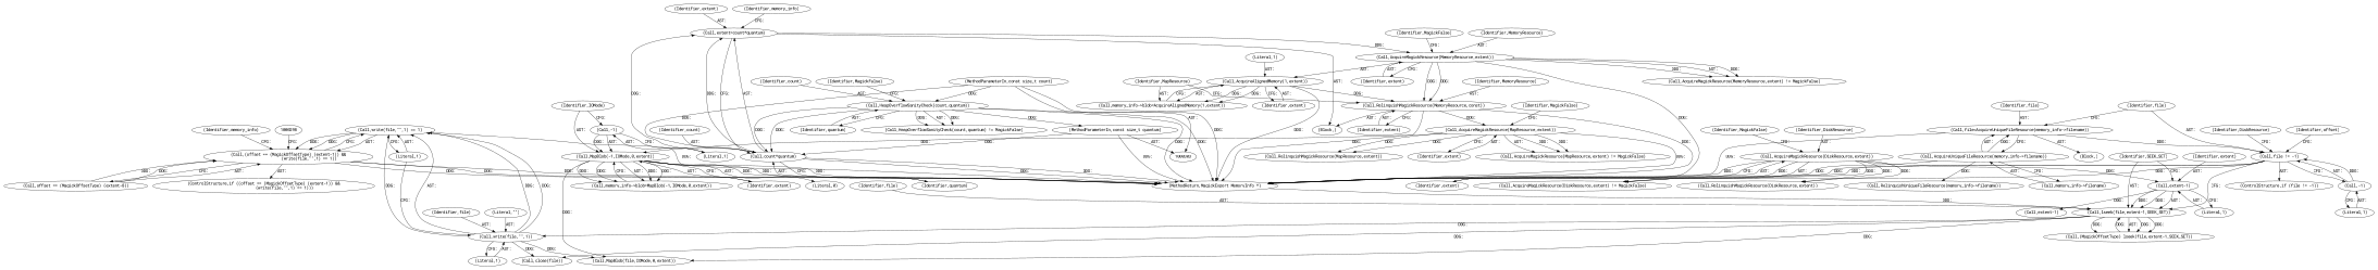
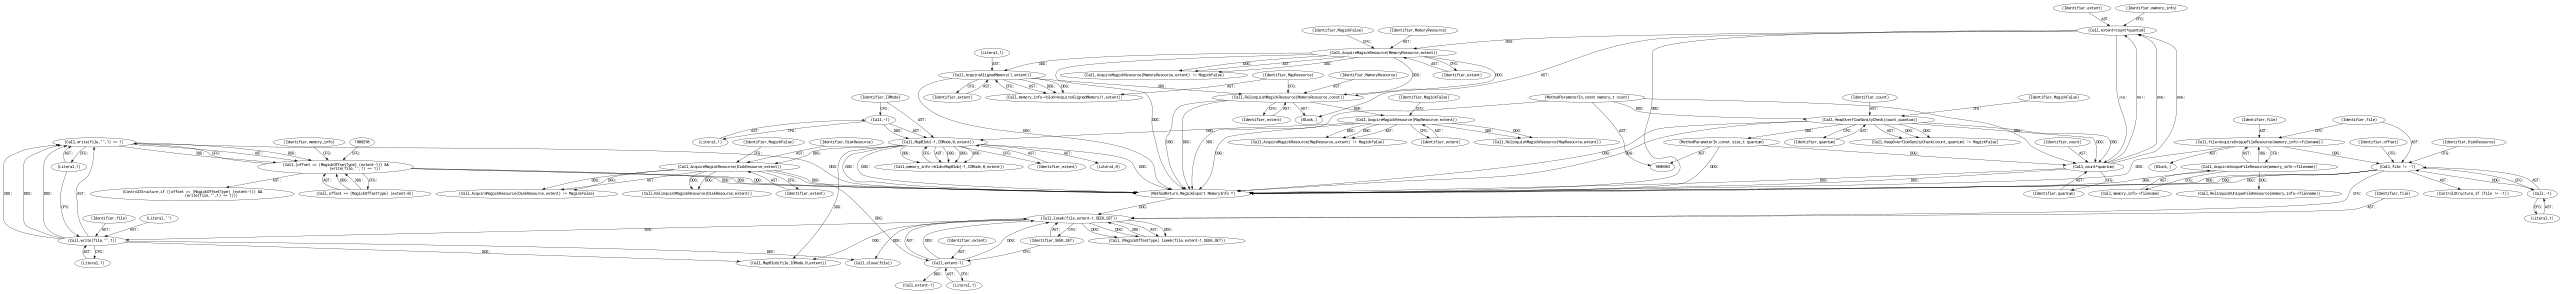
  digraph {
    fontname="Roboto Mono"
    node [fontname="Roboto Mono"]
    edge [fontname="Roboto Mono"]
    n1 [label="(Call,write(file,\"\",1) == 1)"]
    n2 [label="(Call,(offset == (MagickOffsetType) (extent-1)) &&\n                  (write(file,\"\",1) == 1))"]
    n3 [label="(Literal,1)"]
    n4 [label="(MethodReturn,MagickExport MemoryInfo *)"]
    n5 [label="(ControlStructure,if ((offset == (MagickOffsetType) (extent-1)) &&\n                  (write(file,\"\",1) == 1)))"]
    n6 [label="(Call,offset == (MagickOffsetType) (extent-8))"]
    n7 [label="(Call,write(file,\"\",1))"]
    n8 [label="(Call,lseek(file,extent-1,SEEK_SET))"]
    n9 [label="(Literal,1)"]
    n10 [label="(Call,MapBlob(file,IOMode,0,extent))"]
    n11 [label="(Call,close(file))"]
    n12 [label="(Identifier,SEEK_SET)"]
    n13 [label="(Call,(MagickOffsetType) lseek(file,extent-1,SEEK_SET))"]
    n14 [label="(Call,extent-1)"]
    n15 [label="(Call,file != -1)"]
    n16 [label="(Call,-1)"]
    n17 [label="(ControlStructure,if (file != -1))"]
    n18 [label="(Literal,1)"]
    n19 [label="(Call,file=AcquireUniqueFileResource(memory_info->filename))"]
    n20 [label="(Call,AcquireUniqueFileResource(memory_info->filename))"]
    n21 [label="(Block,)"]
    n22 [label="(Call,RelinquishUniqueFileResource(memory_info->filename))"]
    n23 [label="(Call,memory_info->filename)"]
    n24 [label="(Call,extent-1)"]
    n25 [label="(Literal,1)"]
    n26 [label="(Call,AcquireMagickResource(DiskResource,extent))"]
    n27 [label="(Call,AcquireMagickResource(DiskResource,extent) != MagickFalse)"]
    n28 [label="(Call,RelinquishMagickResource(DiskResource,extent))"]
    n29 [label="(Identifier,extent)"]
    n30 [label="(Call,MapBlob(-1,IOMode,0,extent))"]
    n31 [label="(Call,memory_info->blob=MapBlob(-1,IOMode,0,extent))"]
    n32 [label="(Identifier,extent)"]
    n33 [label="(Literal,0)"]
    n34 [label="(Call,-1)"]
    n35 [label="(Literal,1)"]
    n36 [label="(Call,AcquireMagickResource(MapResource,extent))"]
    n37 [label="(Call,AcquireMagickResource(MapResource,extent) != MagickFalse)"]
    n38 [label="(Identifier,extent)"]
    n39 [label="(Call,RelinquishMagickResource(MapResource,extent))"]
    n40 [label="(Call,RelinquishMagickResource(MemoryResource,const))"]
    n41 [label="(Block,)"]
    n42 [label="(Identifier,extent)"]
    n43 [label="(Call,AcquireMagickResource(MemoryResource,extent))"]
    n44 [label="(Call,AcquireAlignedMemory(1,extent))"]
    n45 [label="(Identifier,extent)"]
    n46 [label="(Call,AcquireMagickResource(MemoryResource,extent) != MagickFalse)"]
    n47 [label="(Identifier,extent)"]
    n48 [label="(Call,memory_info->blob=AcquireAlignedMemory(1,extent))"]
    n49 [label="(Call,extent=count*quantum)"]
    n50 [label="(Call,count*quantum)"]
    n51 [label="(Identifier,quantum)"]
    n52 [label="(Call,HeapOverflowSanityCheck(count,quantum))"]
    n53 [label="(Identifier,quantum)"]
    n54 [label="(Call,HeapOverflowSanityCheck(count,quantum) != MagickFalse)"]
    n55 [label="(MethodParameterIn,const size_t quantum)"]
-   n56 [label="(MethodParameterIn,const size_t count)"]
+   n56 [label="(MethodParameterIn,const memory_t count)"]
    n57 [label=1000303]
    n58 [label="(Identifier,DiskResource)"]
    n59 [label="(Identifier,count)"]
    n60 [label="(Identifier,file)"]
    n61 [label="(Identifier,extent)"]
    n62 [label="(Identifier,file)"]
    n63 [label="(Identifier,MagickFalse)"]
    n64 [label="(Identifier,offset)"]
    n65 [label="(Literal,\"\")"]
    n66 [label="(Literal,1)"]
    n67 [label="(Identifier,IOMode)"]
    n68 [label="(Identifier,DiskResource)"]
    n69 [label="(Identifier,extent)"]
    n70 [label="(Identifier,MagickFalse)"]
    n71 [label="(Identifier,MagickFalse)"]
    n72 [label="(Identifier,memory_info)"]
    n73 [label="(Identifier,MemoryResource)"]
    n74 [label="(Identifier,MemoryResource)"]
    n75 [label="(Identifier,count)"]
    n76 [label="(Identifier,file)"]
    n77 [label="(Identifier,MagickFalse)"]
    n78 [label="(Identifier,MapResource)"]
    n79 [label="(Identifier,memory_info)"]
    n80 [label="(Identifier,file)"]
    1000298
    n1 -> n2 [label="AST: "]
    n1 -> n2 [label="DDG: "]
    n1 -> n2 [label="DDG: "]
    n1 -> n3 [label="CFG: "]
    n1 -> n4 [label="DDG: "]
    n2 -> n1 [label="CFG: "]
    n2 -> n4 [label="DDG: "]
    n2 -> n4 [label="DDG: "]
    n2 -> n4 [label="DDG: "]
    n2 -> n5 [label="AST: "]
    n2 -> n6 [label="CFG: "]
    n3 -> n1 [label="AST: "]
    n3 -> n7 [label="CFG: "]
    n4 -> n8 [label="DDG: "]
    n6 -> n2 [label="AST: "]
    n6 -> n2 [label="DDG: "]
    n6 -> n2 [label="DDG: "]
    n7 -> n1 [label="AST: "]
    n7 -> n1 [label="DDG: "]
    n7 -> n1 [label="DDG: "]
    n7 -> n1 [label="DDG: "]
    n7 -> n9 [label="CFG: "]
    n7 -> n10 [label="DDG: "]
    n7 -> n11 [label="DDG: "]
    n8 -> n7 [label="DDG: "]
    n8 -> n10 [label="DDG: "]
    n8 -> n11 [label="DDG: "]
+   n8 -> n12 [label="CFG: "]
    n8 -> n13 [label="AST: "]
    n8 -> n13 [label="DDG: "]
    n8 -> n13 [label="DDG: "]
    n8 -> n13 [label="DDG: "]
    n9 -> n7 [label="AST: "]
    n12 -> n8 [label="AST: "]
    n12 -> n14 [label="CFG: "]
    n13 -> n8 [label="DDG: "]
    n14 -> n8 [label="AST: "]
    n14 -> n8 [label="DDG: "]
    n14 -> n8 [label="DDG: "]
    n14 -> n24 [label="DDG: "]
    n14 -> n25 [label="CFG: "]
    n15 -> n4 [label="DDG: "]
    n15 -> n4 [label="DDG: "]
    n15 -> n4 [label="DDG: "]
    n15 -> n8 [label="CFG: "]
    n15 -> n16 [label="CFG: "]
    n15 -> n17 [label="AST: "]
    n16 -> n15 [label="AST: "]
    n16 -> n15 [label="DDG: "]
    n16 -> n18 [label="CFG: "]
    n18 -> n16 [label="AST: "]
    n19 -> n4 [label="DDG: "]
    n19 -> n15 [label="DDG: "]
    n19 -> n20 [label="CFG: "]
    n19 -> n21 [label="AST: "]
    n20 -> n4 [label="DDG: "]
    n20 -> n19 [label="AST: "]
    n20 -> n19 [label="DDG: "]
    n20 -> n22 [label="DDG: "]
    n20 -> n23 [label="CFG: "]
    n23 -> n20 [label="AST: "]
    n25 -> n14 [label="AST: "]
    n26 -> n4 [label="DDG: "]
    n26 -> n14 [label="DDG: "]
    n26 -> n27 [label="AST: "]
    n26 -> n27 [label="DDG: "]
    n26 -> n27 [label="DDG: "]
    n26 -> n28 [label="DDG: "]
    n26 -> n28 [label="DDG: "]
    n26 -> n29 [label="CFG: "]
    n29 -> n26 [label="AST: "]
    n30 -> n4 [label="DDG: "]
    n30 -> n4 [label="DDG: "]
    n30 -> n4 [label="DDG: "]
    n30 -> n10 [label="DDG: "]
+   n30 -> n26 [label="DDG: "]
    n30 -> n31 [label="AST: "]
    n30 -> n31 [label="DDG: "]
    n30 -> n31 [label="DDG: "]
    n30 -> n31 [label="DDG: "]
    n30 -> n31 [label="DDG: "]
    n30 -> n32 [label="CFG: "]
    n30 -> n33 [label="AST: "]
    n31 -> n30 [label="CFG: "]
    n32 -> n30 [label="AST: "]
    n34 -> n30 [label="AST: "]
    n34 -> n30 [label="DDG: "]
    n34 -> n35 [label="CFG: "]
    n35 -> n34 [label="AST: "]
    n36 -> n4 [label="DDG: "]
    n36 -> n30 [label="DDG: "]
    n36 -> n37 [label="AST: "]
    n36 -> n37 [label="DDG: "]
    n36 -> n37 [label="DDG: "]
    n36 -> n38 [label="CFG: "]
    n36 -> n39 [label="DDG: "]
    n36 -> n39 [label="DDG: "]
    n38 -> n36 [label="AST: "]
    n40 -> n4 [label="DDG: "]
    n40 -> n4 [label="DDG: "]
    n40 -> n36 [label="DDG: "]
    n40 -> n41 [label="AST: "]
    n40 -> n42 [label="CFG: "]
    n42 -> n40 [label="AST: "]
    n43 -> n4 [label="DDG: "]
    n43 -> n40 [label="DDG: "]
    n43 -> n40 [label="DDG: "]
-   n43 -> n44 [label="AST: "]
+   n43 -> n44 [label="DDG: "]
    n43 -> n45 [label="CFG: "]
    n43 -> n46 [label="AST: "]
    n43 -> n46 [label="DDG: "]
    n43 -> n46 [label="DDG: "]
    n44 -> n4 [label="DDG: "]
    n44 -> n40 [label="DDG: "]
    n44 -> n47 [label="CFG: "]
    n44 -> n48 [label="AST: "]
    n44 -> n48 [label="DDG: "]
    n44 -> n48 [label="DDG: "]
    n45 -> n43 [label="AST: "]
    n47 -> n44 [label="AST: "]
    n48 -> n44 [label="CFG: "]
+   n49 -> n4 [label="DDG: "]
    n49 -> n41 [label="AST: "]
    n49 -> n43 [label="DDG: "]
    n49 -> n50 [label="CFG: "]
    n50 -> n4 [label="DDG: "]
    n50 -> n4 [label="DDG: "]
    n50 -> n49 [label="AST: "]
    n50 -> n49 [label="DDG: "]
    n50 -> n49 [label="DDG: "]
    n50 -> n51 [label="CFG: "]
    n51 -> n50 [label="AST: "]
    n52 -> n4 [label="DDG: "]
    n52 -> n4 [label="DDG: "]
    n52 -> n50 [label="DDG: "]
    n52 -> n50 [label="DDG: "]
    n52 -> n53 [label="CFG: "]
    n52 -> n54 [label="AST: "]
    n52 -> n54 [label="DDG: "]
    n52 -> n54 [label="DDG: "]
    n52 -> n55 [label="DDG: "]
    n53 -> n52 [label="AST: "]
    n55 -> n4 [label="DDG: "]
    n55 -> n50 [label="DDG: "]
    n55 -> n57 [label="AST: "]
    n56 -> n4 [label="DDG: "]
    n56 -> n50 [label="DDG: "]
    n56 -> n52 [label="DDG: "]
    n56 -> n57 [label="AST: "]
    n58 -> n15 [label="CFG: "]
    n59 -> n50 [label="AST: "]
    n60 -> n19 [label="AST: "]
    n61 -> n14 [label="AST: "]
    n62 -> n7 [label="AST: "]
    n63 -> n52 [label="CFG: "]
    n64 -> n15 [label="CFG: "]
    n65 -> n7 [label="AST: "]
    n66 -> n44 [label="AST: "]
    n67 -> n30 [label="AST: "]
    n67 -> n34 [label="CFG: "]
    n68 -> n26 [label="AST: "]
    n69 -> n49 [label="AST: "]
    n70 -> n43 [label="CFG: "]
    n71 -> n26 [label="CFG: "]
    n72 -> n2 [label="CFG: "]
    n73 -> n40 [label="AST: "]
    n74 -> n43 [label="AST: "]
    n75 -> n52 [label="AST: "]
    n76 -> n15 [label="AST: "]
    n76 -> n19 [label="CFG: "]
    n77 -> n36 [label="CFG: "]
    n78 -> n40 [label="CFG: "]
    n78 -> n48 [label="AST: "]
    n79 -> n49 [label="CFG: "]
    n80 -> n8 [label="AST: "]
    1000298 -> n2 [label="CFG: "]
  }
